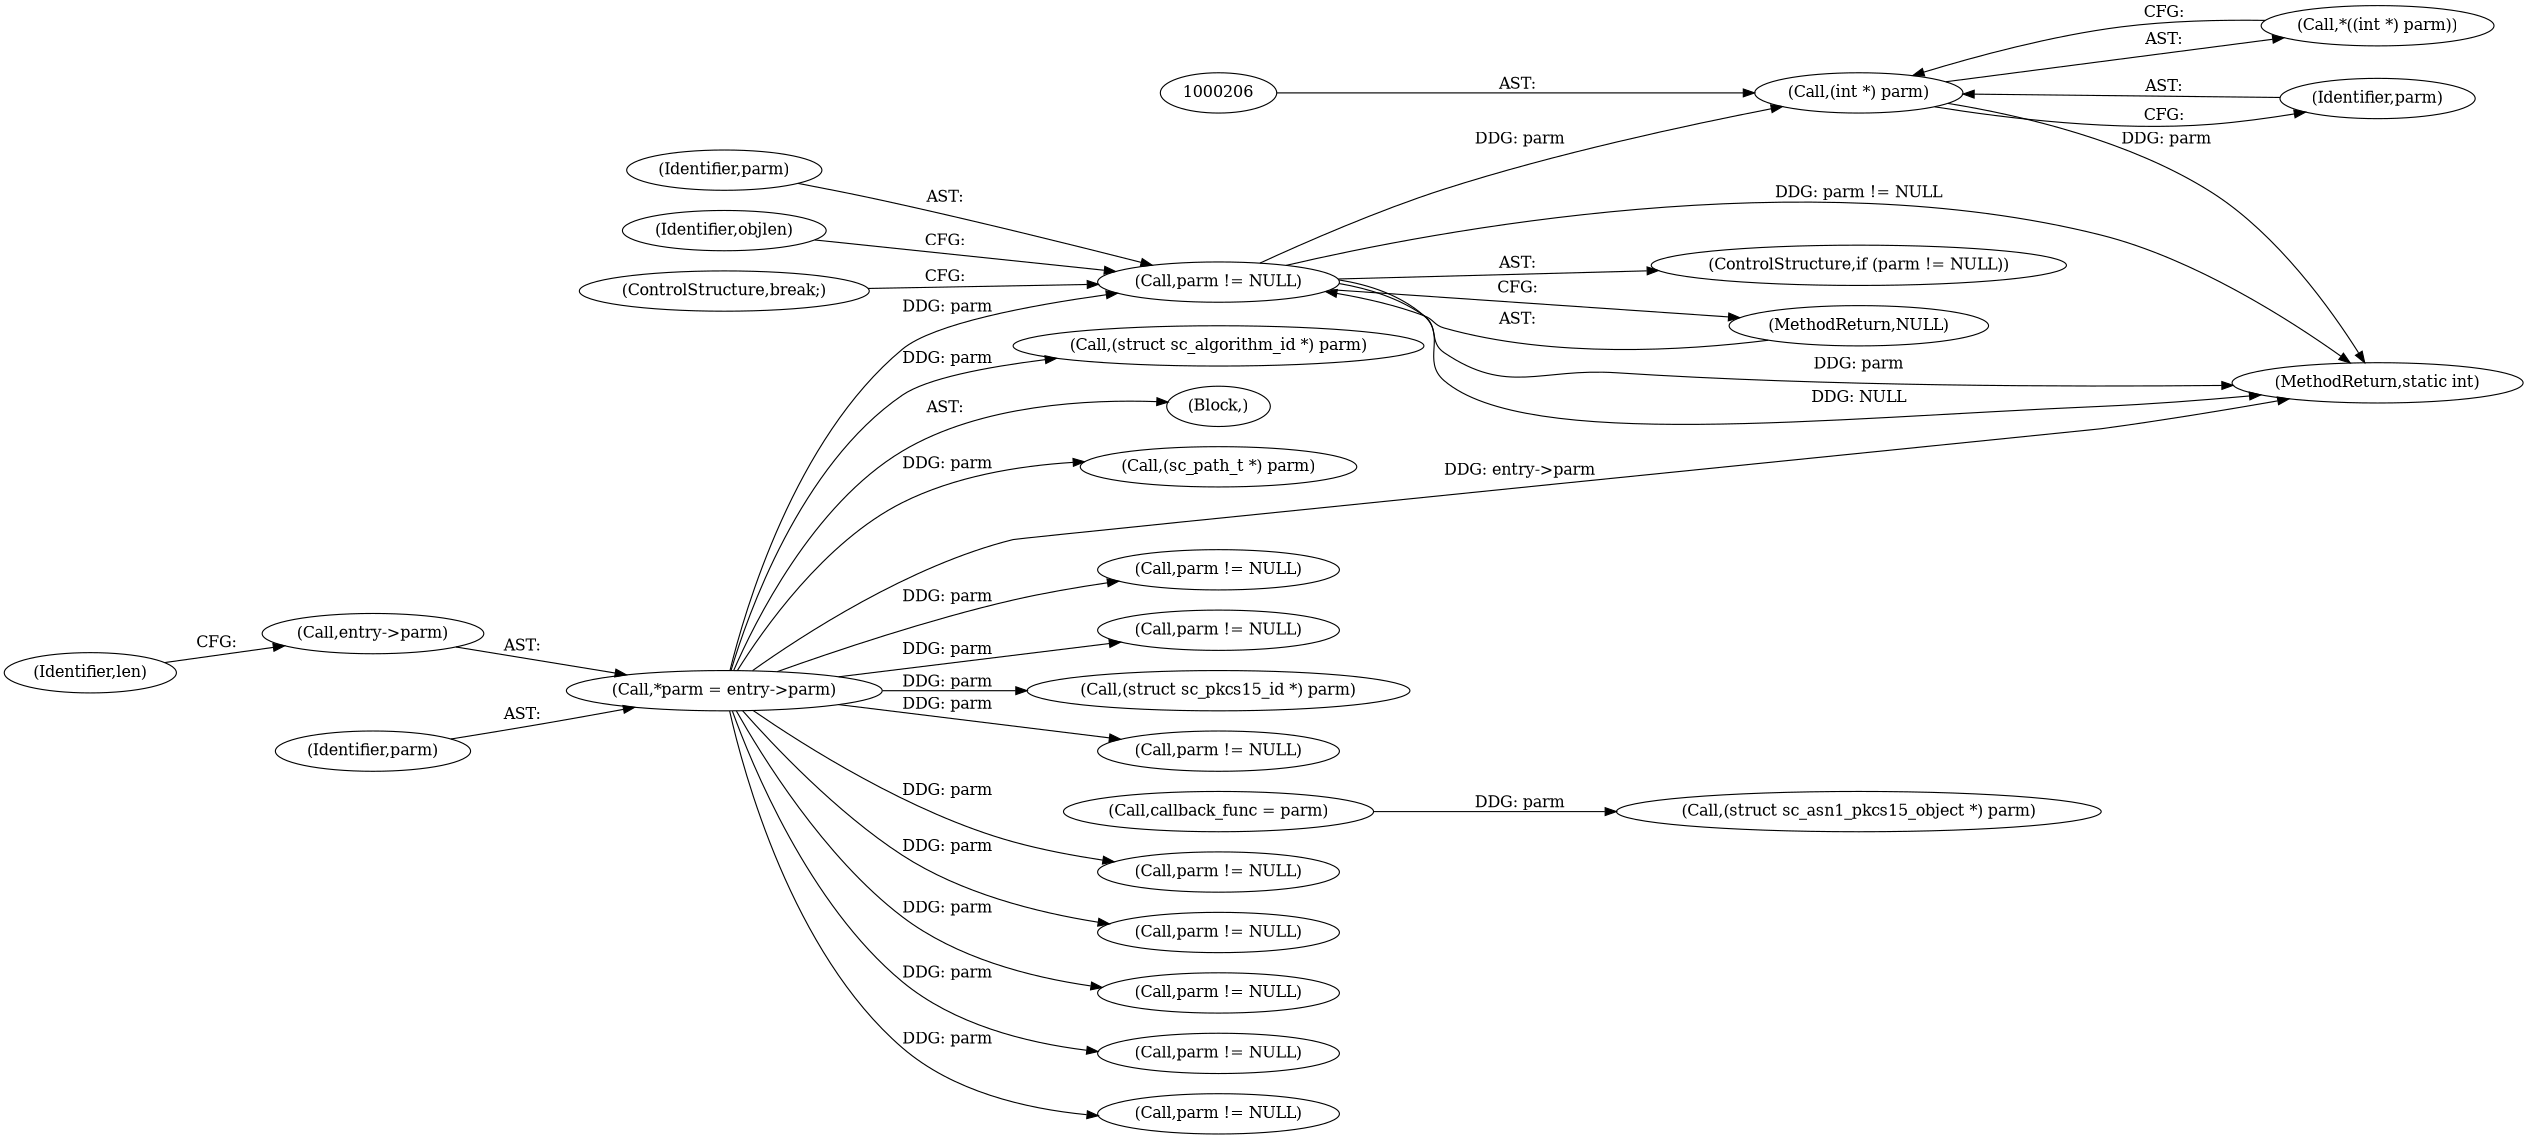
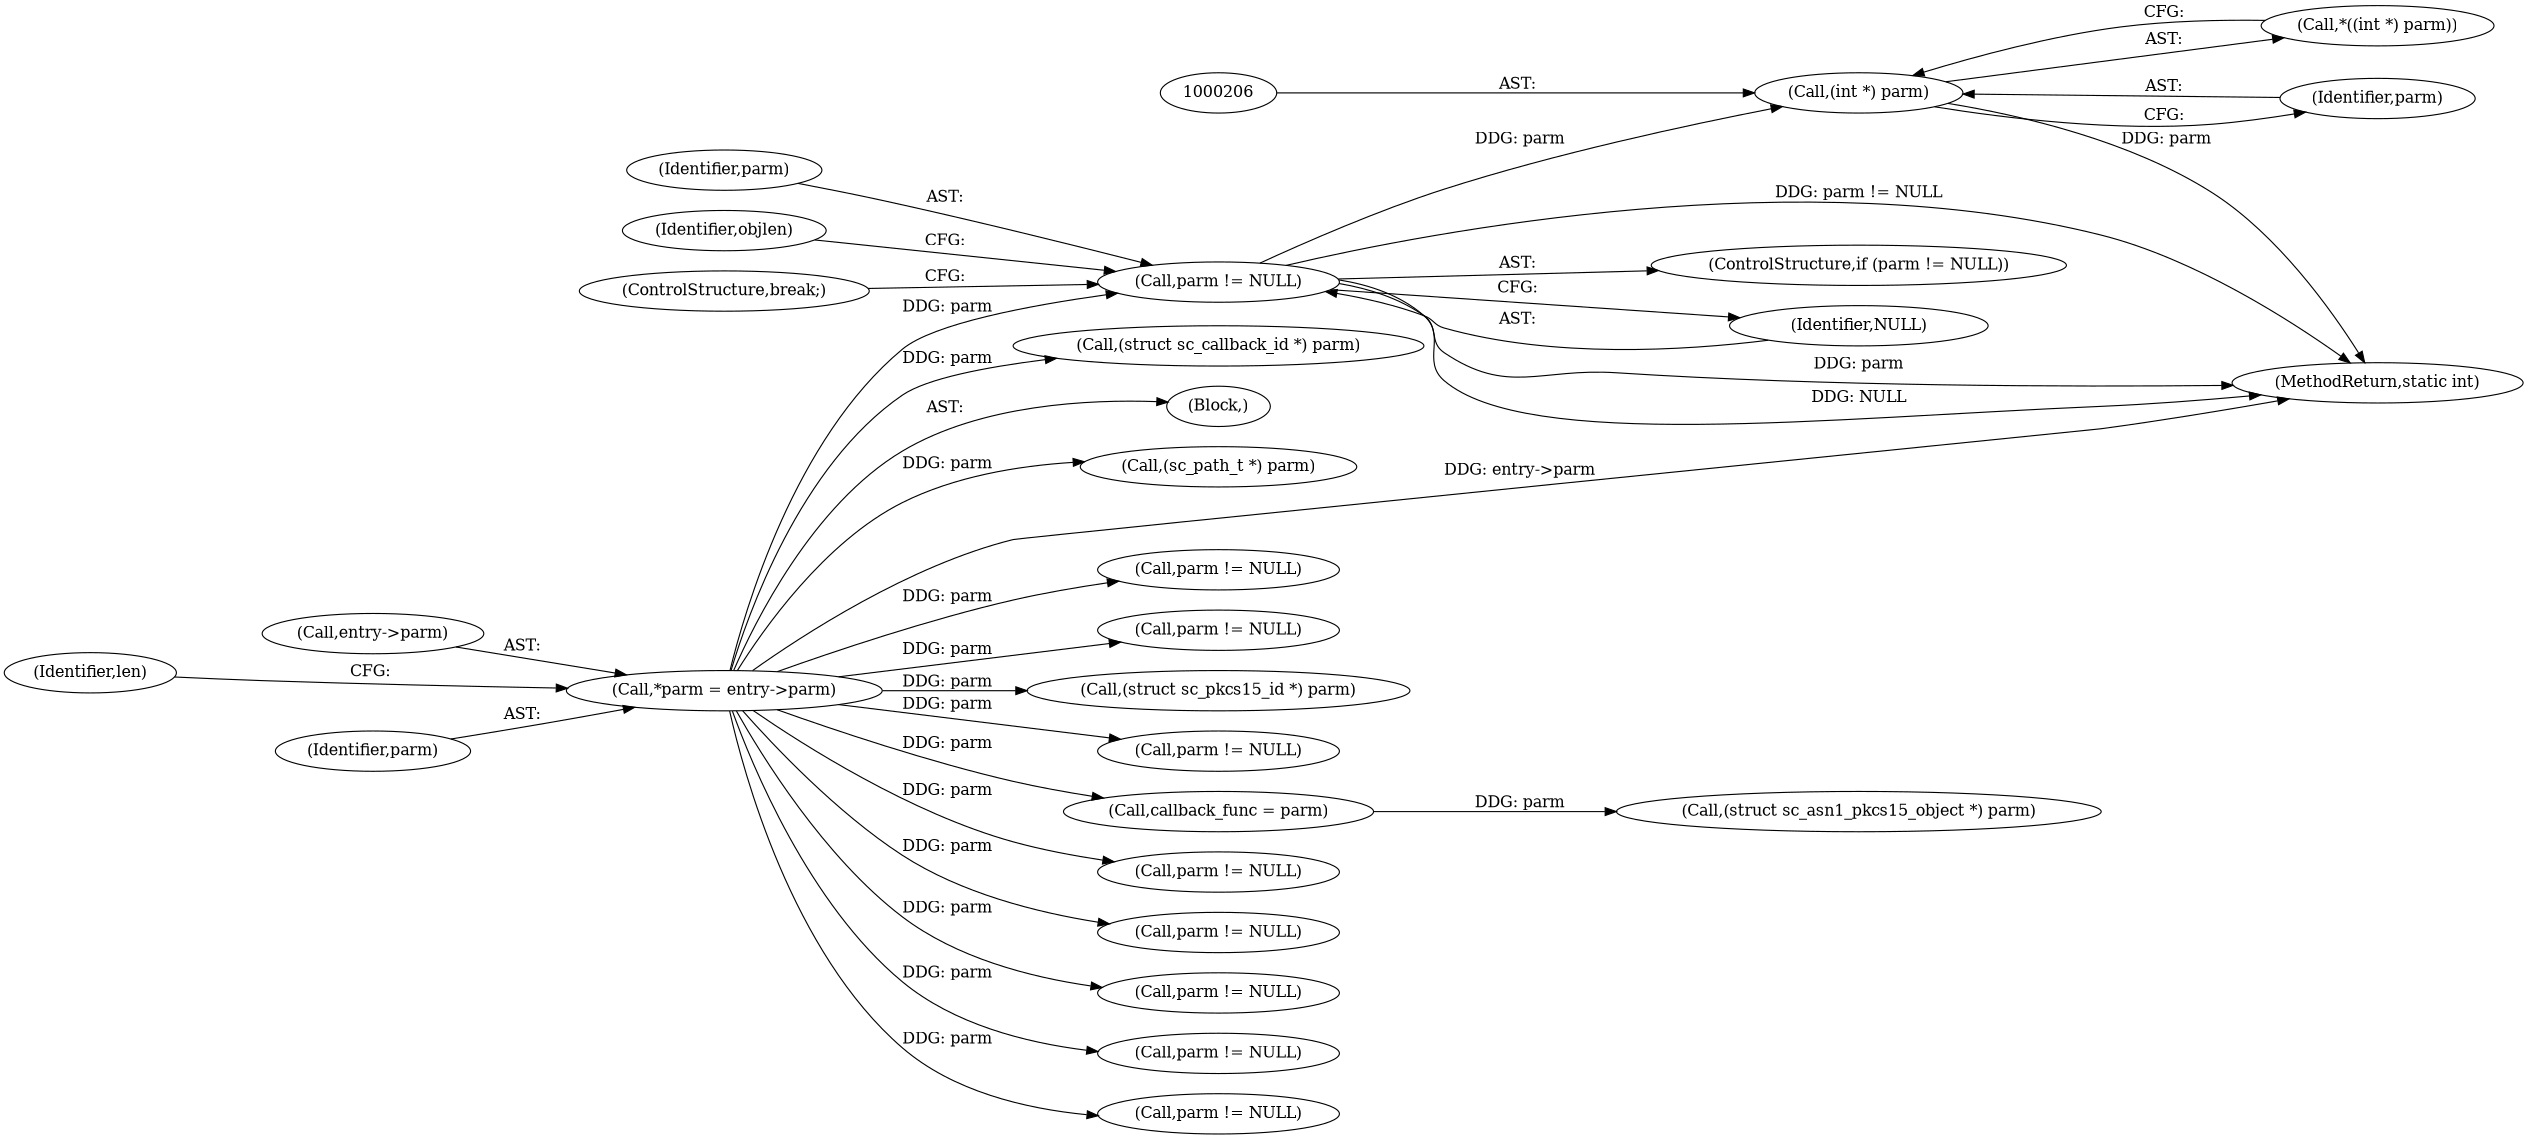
  digraph {
    rankdir=LR
    n1 [label="(Call,parm != NULL)"]
    n2 [label="(Call,(int *) parm)"]
    n3 [label="(MethodReturn,static int)"]
    n4 [label="(ControlStructure,if (parm != NULL))"]
-   n5 [label="(MethodReturn,NULL)"]
+   n5 [label="(Identifier,NULL)"]
    n6 [label="(Call,*((int *) parm))"]
    n7 [label="(Identifier,parm)"]
    n8 [label="(Call,*parm = entry->parm)"]
    n9 [label="(Call,parm != NULL)"]
    n10 [label="(Call,callback_func = parm)"]
    n11 [label="(Call,parm != NULL)"]
    n12 [label="(Call,parm != NULL)"]
    n13 [label="(Call,parm != NULL)"]
    n14 [label="(Call,parm != NULL)"]
    n15 [label="(Call,parm != NULL)"]
-   n16 [label="(Call,(struct sc_algorithm_id *) parm)"]
+   n16 [label="(Call,(struct sc_callback_id *) parm)"]
    n17 [label="(Block,)"]
    n18 [label="(Call,(sc_path_t *) parm)"]
    n19 [label="(Call,parm != NULL)"]
    n20 [label="(Call,parm != NULL)"]
    n21 [label="(Call,(struct sc_pkcs15_id *) parm)"]
    n22 [label="(Call,(struct sc_asn1_pkcs15_object *) parm)"]
    n23 [label="(Call,entry->parm)"]
    n24 [label="(Identifier,parm)"]
    n25 [label="(Identifier,len)"]
    n26 [label="(Identifier,objlen)"]
    n27 [label="(ControlStructure,break;)"]
    n28 [label="(Identifier,parm)"]
    1000206
    n1 -> n2 [label="DDG: parm"]
    n1 -> n3 [label="DDG: parm"]
    n1 -> n3 [label="DDG: NULL"]
    n1 -> n3 [label="DDG: parm != NULL"]
    n1 -> n4 [label="AST: "]
    n1 -> n5 [label="CFG: "]
    n2 -> n3 [label="DDG: parm"]
    n2 -> n6 [label="AST: "]
    n2 -> n7 [label="CFG: "]
    n5 -> n1 [label="AST: "]
    n6 -> n2 [label="CFG: "]
    n7 -> n2 [label="AST: "]
    n8 -> n1 [label="DDG: parm"]
    n8 -> n3 [label="DDG: entry->parm"]
    n8 -> n9 [label="DDG: parm"]
+   n8 -> n10 [label="DDG: parm"]
    n8 -> n11 [label="DDG: parm"]
    n8 -> n12 [label="DDG: parm"]
    n8 -> n13 [label="DDG: parm"]
    n8 -> n14 [label="DDG: parm"]
    n8 -> n15 [label="DDG: parm"]
    n8 -> n16 [label="DDG: parm"]
    n8 -> n17 [label="AST: "]
    n8 -> n18 [label="DDG: parm"]
    n8 -> n19 [label="DDG: parm"]
    n8 -> n20 [label="DDG: parm"]
    n8 -> n21 [label="DDG: parm"]
    n10 -> n22 [label="DDG: parm"]
    n23 -> n8 [label="AST: "]
    n24 -> n1 [label="AST: "]
-   n25 -> n23 [label="CFG: "]
+   n25 -> n8 [label="CFG: "]
    n26 -> n1 [label="CFG: "]
    n27 -> n1 [label="CFG: "]
    n28 -> n8 [label="AST: "]
    1000206 -> n2 [label="AST: "]
  }
